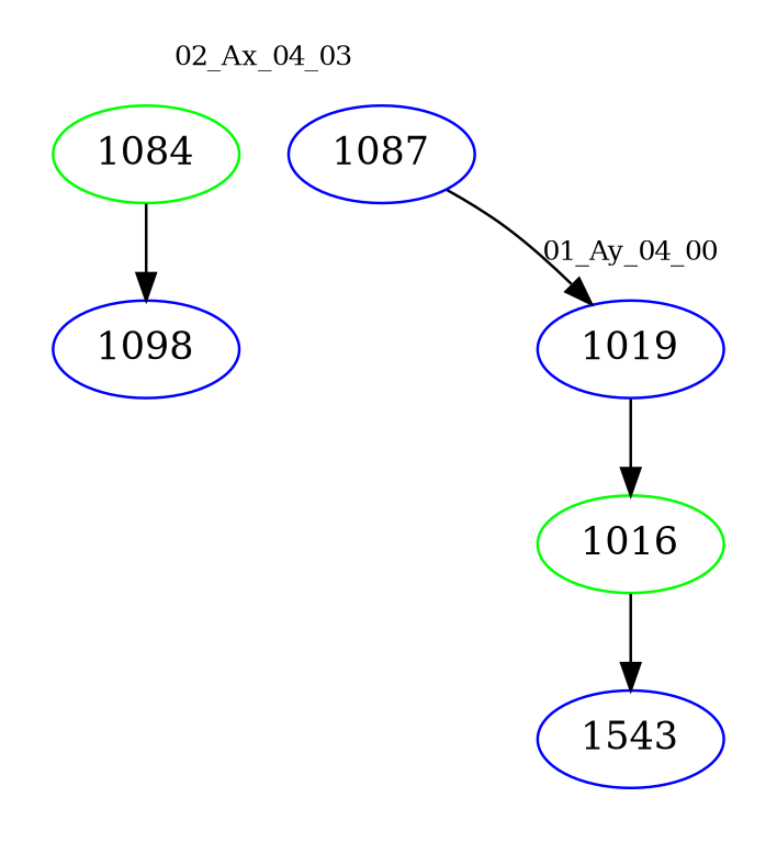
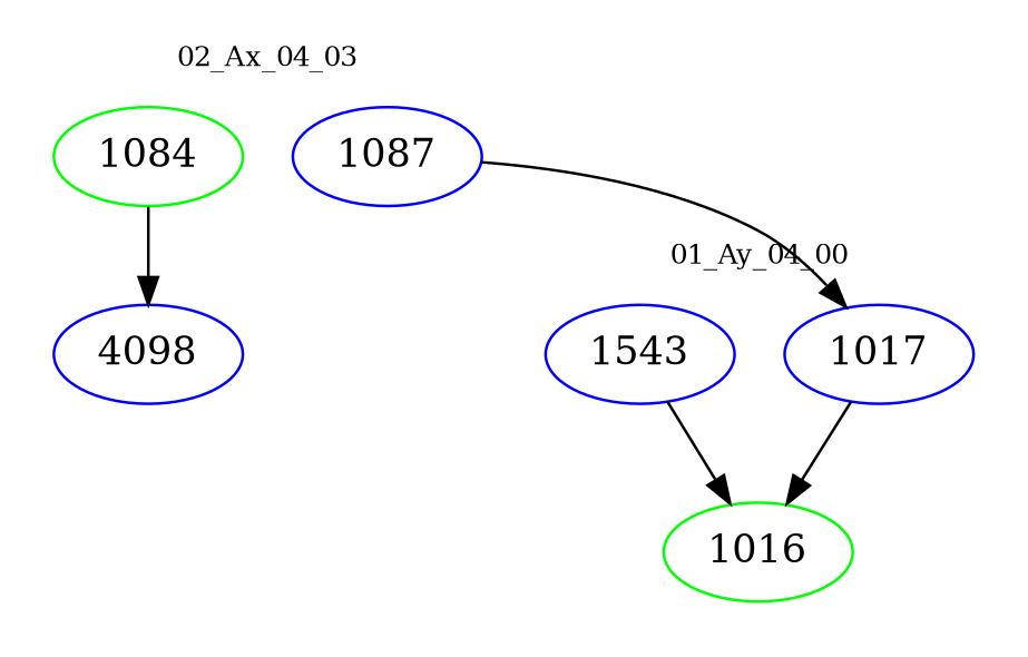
  digraph {
    node [color=blue]
    edge [color=black]
-   n1 [label=1019]
+   n1 [label=1017]
    n2 [color=green label=1016]
    n3 [label=1543]
    n4 [label=1087]
    n5 [color=green label=1084]
-   n6 [label=1098]
+   n6 [label=4098]
    subgraph cluster_1 {
      color=white
      fontsize=10
      label="01_Ay_04_00"
      n1
      n2
      n3
    }
    subgraph cluster_2 {
      color=white
      fontsize=10
      label="02_Ax_04_03"
      n4
      n5
      n6
    }
    n1 -> n2
-   n2 -> n3
+   n3 -> n2
    n4 -> n1
    n5 -> n6
  }
